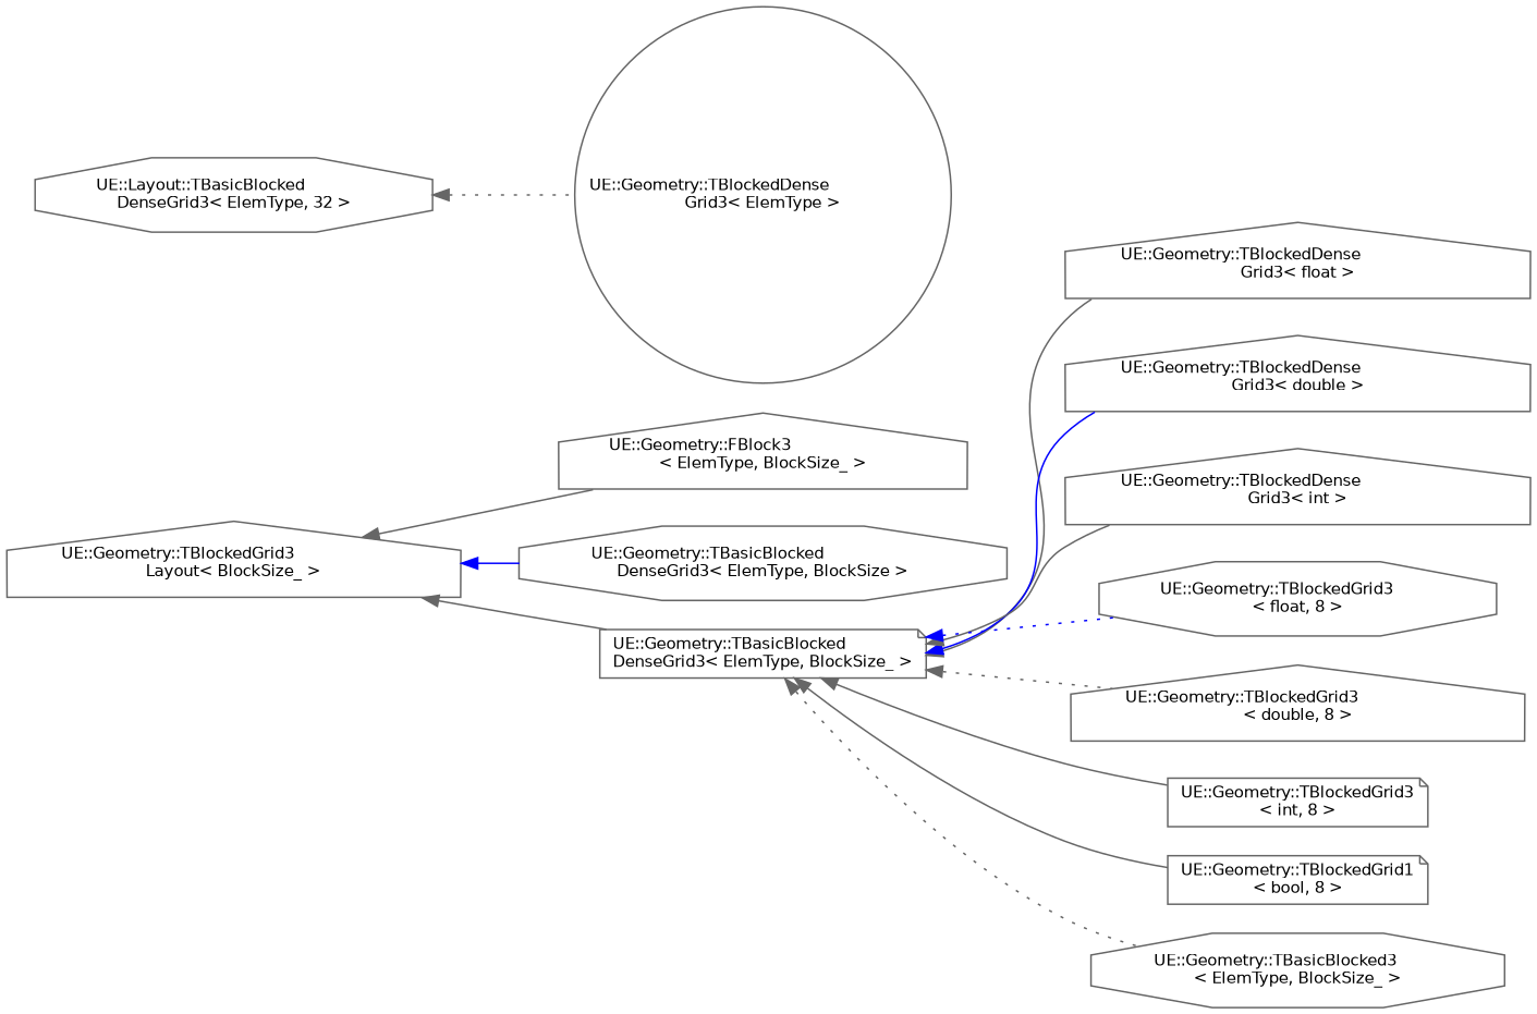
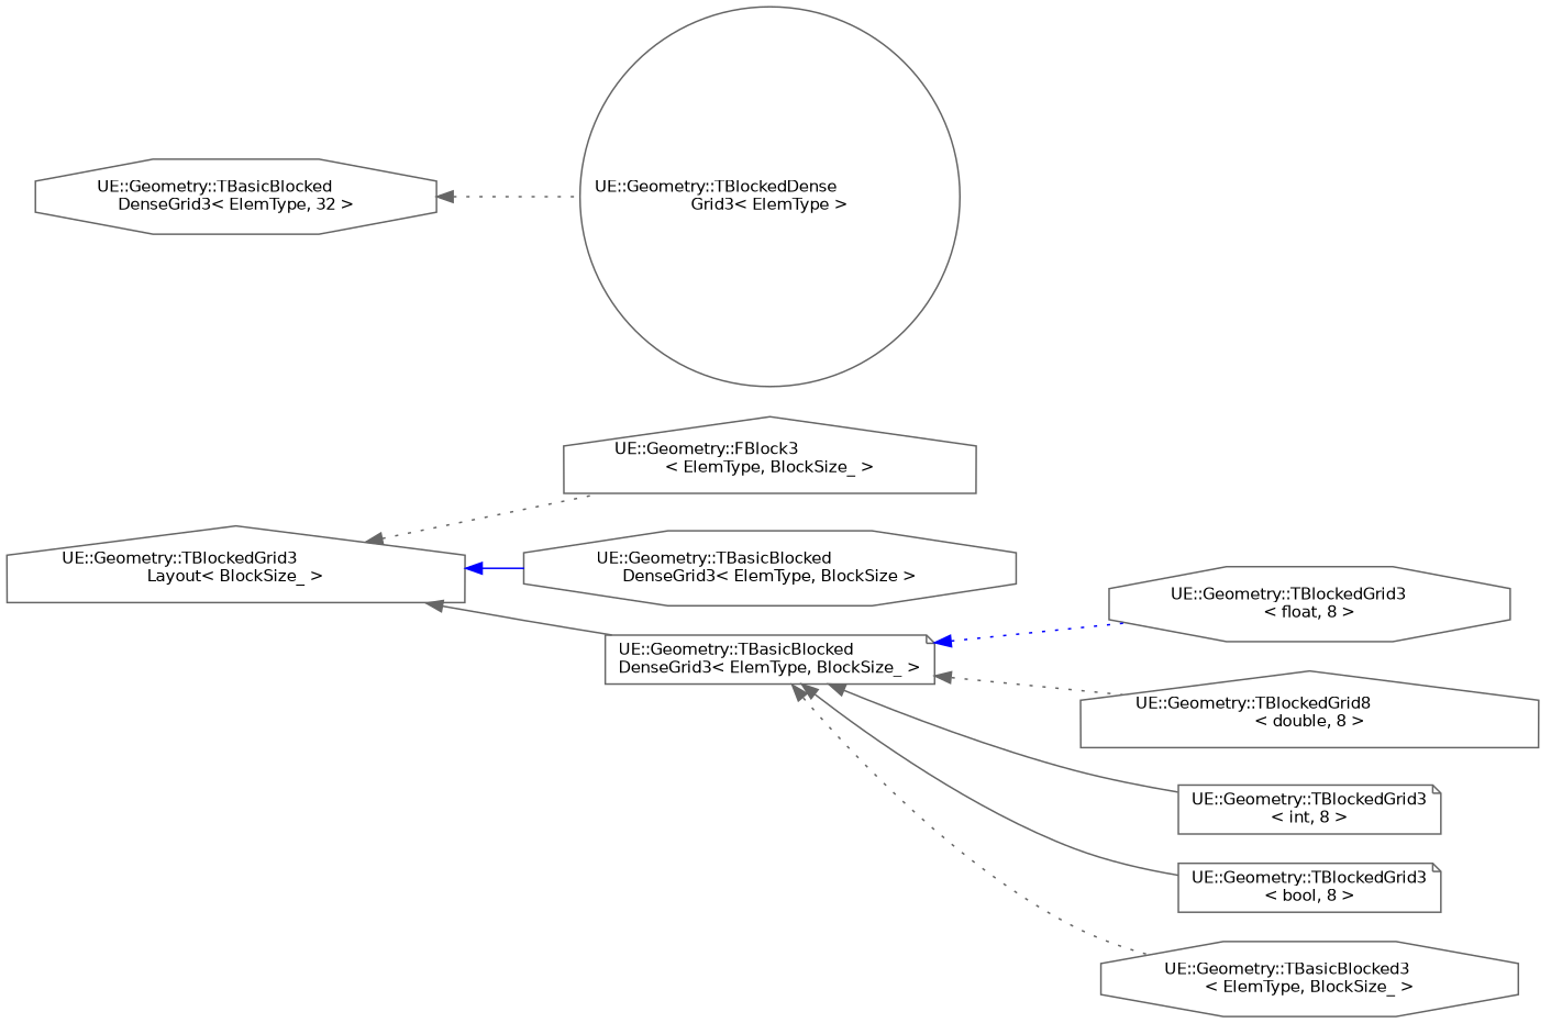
  digraph {
    rankdir=LR
    node [color=grey40 fillcolor=white fontname=Helvetica fontsize=10 shape=house style=filled]
    edge [color=gray40 dir=back fontname=Helvetica fontsize=10 labelfontname=Helvetica labelfontsize=10 style=solid]
    n1 [height=0.2 label="UE::Geometry::TBlockedGrid3\lLayout\< BlockSize_ \>" width=0.4]
    n2 [height=0.2 label="UE::Geometry::FBlock3\l\< ElemType, BlockSize_ \>" width=0.4]
    n3 [height=0.2 label="UE::Geometry::TBasicBlocked\lDenseGrid3\< ElemType, BlockSize \>" shape=octagon width=0.4]
    n4 [height=0.2 label="UE::Geometry::TBasicBlocked\lDenseGrid3\< ElemType, BlockSize_ \>" shape=note width=0.4]
-   n5 [height=0.2 label="UE::Layout::TBasicBlocked\lDenseGrid3\< ElemType, 32 \>" shape=octagon width=0.4]
+   n5 [height=0.2 label="UE::Geometry::TBasicBlocked\lDenseGrid3\< ElemType, 32 \>" shape=octagon width=0.4]
    n6 [height=0.2 label="UE::Geometry::TBlockedDense\lGrid3\< ElemType \>" shape=circle width=0.4]
-   n7 [height=0.2 label="UE::Geometry::TBlockedDense\lGrid3\< float \>" width=0.4]
-   n8 [height=0.2 label="UE::Geometry::TBlockedDense\lGrid3\< double \>" width=0.4]
-   n9 [height=0.2 label="UE::Geometry::TBlockedDense\lGrid3\< int \>" width=0.4]
    n10 [height=0.2 label="UE::Geometry::TBlockedGrid3\l\< float, 8 \>" shape=octagon width=0.4]
-   n11 [height=0.2 label="UE::Geometry::TBlockedGrid3\l\< double, 8 \>" width=0.4]
+   n11 [height=0.2 label="UE::Geometry::TBlockedGrid8\l\< double, 8 \>" width=0.4]
    n12 [height=0.2 label="UE::Geometry::TBlockedGrid3\l\< int, 8 \>" shape=note width=0.4]
-   n13 [height=0.2 label="UE::Geometry::TBlockedGrid1\l\< bool, 8 \>" shape=note width=0.4]
+   n13 [height=0.2 label="UE::Geometry::TBlockedGrid3\l\< bool, 8 \>" shape=note width=0.4]
    n14 [height=0.2 label="UE::Geometry::TBasicBlocked3\l\< ElemType, BlockSize_ \>" shape=octagon width=0.4]
-   n1 -> n2
+   n1 -> n2 [style=dotted]
    n1 -> n3 [color=blue]
    n1 -> n4
-   n4 -> n7
-   n4 -> n8 [color=blue]
-   n4 -> n9
    n4 -> n10 [color=blue style=dotted]
    n4 -> n11 [style=dotted]
    n4 -> n12
    n4 -> n13
    n4 -> n14 [style=dotted]
    n5 -> n6 [style=dotted]
  }
